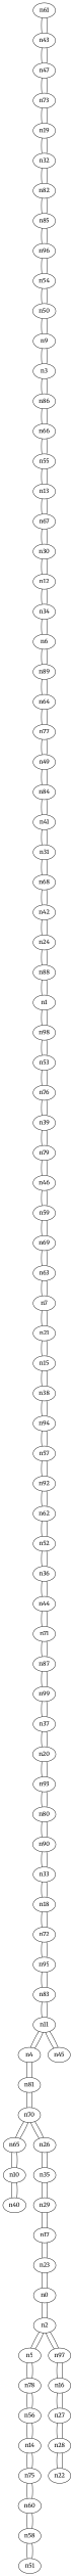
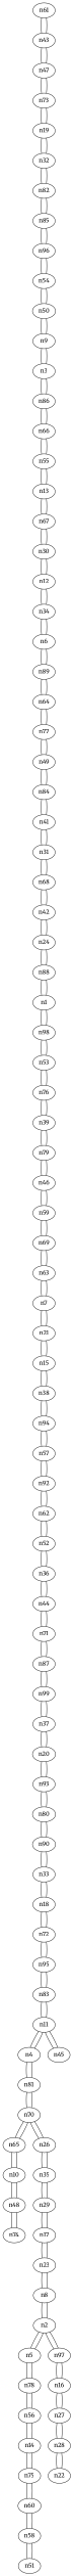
  graph {
    fontname=Merriweather
    node [fontname=Merriweather]
    edge [fontname=Merriweather]
    n61
    n43
    n1
    n88
    n98
    n24
    n53
    n2
    n5
-   n8 [label=n0]
+   n8
    n97
    n78
    n23
    n16
    n3
    n9
    n86
    n50
    n66
    n4
    n11
    n81
    n45
    n83
    n70
    n56
    n6
    n34
    n89
    n12
    n64
    n7
    n21
    n63
    n15
    n69
    n17
    n54
    n10
-   n48 [label=n40]
+   n48
    n65
+   n74
    n95
    n30
    n67
    n13
    n55
    n14
    n75
    n60
    n38
    n94
    n27
    n28
    n29
    n35
    n18
    n33
    n72
    n90
    n19
    n32
    n73
    n82
    n47
    n20
    n37
    n93
    n99
    n80
    n22
    n42
    n68
    n26
    n31
    n41
    n84
    n85
    n36
    n44
    n52
    n71
    n62
    n87
    n57
    n39
    n76
    n79
    n46
    n49
    n59
    n77
    n96
    n51
    n58
    n92
    n61 -- n43
    n43 -- n61
    n43 -- n47
    n1 -- n88
    n1 -- n98
    n88 -- n1
    n88 -- n24
    n98 -- n1
    n98 -- n53
    n24 -- n88
    n24 -- n42
    n53 -- n98
    n53 -- n76
    n2 -- n5
    n2 -- n8
    n2 -- n97
    n5 -- n2
    n5 -- n78
    n8 -- n2
    n8 -- n23
    n97 -- n2
    n97 -- n16
    n78 -- n5
    n78 -- n56
    n23 -- n8
    n23 -- n17
    n16 -- n97
    n16 -- n27
    n3 -- n9
    n3 -- n86
    n9 -- n3
    n9 -- n50
    n86 -- n3
    n86 -- n66
    n50 -- n9
    n50 -- n54
    n66 -- n86
    n66 -- n55
    n4 -- n11
    n4 -- n81
    n11 -- n4
    n11 -- n45
    n11 -- n83
    n81 -- n4
    n81 -- n70
    n45 -- n11
    n83 -- n11
    n83 -- n95
    n70 -- n81
    n70 -- n65
    n70 -- n26
    n56 -- n78
    n56 -- n14
    n6 -- n34
    n6 -- n89
    n34 -- n6
    n34 -- n12
    n89 -- n6
    n89 -- n64
    n12 -- n34
    n12 -- n30
    n64 -- n89
    n64 -- n77
    n7 -- n21
    n7 -- n63
    n21 -- n7
    n21 -- n15
    n63 -- n7
    n63 -- n69
    n15 -- n21
    n15 -- n38
    n69 -- n63
    n69 -- n59
    n17 -- n23
    n17 -- n29
    n54 -- n50
    n54 -- n96
    n10 -- n48
    n10 -- n65
    n48 -- n10
+   n48 -- n74
    n65 -- n70
    n65 -- n10
+   n74 -- n48
    n95 -- n83
    n95 -- n72
    n30 -- n12
    n30 -- n67
    n67 -- n30
    n67 -- n13
    n13 -- n67
    n13 -- n55
    n55 -- n66
    n55 -- n13
    n14 -- n56
    n14 -- n75
    n75 -- n14
    n75 -- n60
    n60 -- n75
    n60 -- n58
    n38 -- n15
    n38 -- n94
    n94 -- n38
    n94 -- n57
    n27 -- n16
    n27 -- n28
    n28 -- n27
    n28 -- n22
    n29 -- n17
    n29 -- n35
    n35 -- n29
    n35 -- n26
    n18 -- n33
    n18 -- n72
    n33 -- n18
    n33 -- n90
    n72 -- n95
    n72 -- n18
    n90 -- n33
    n90 -- n80
    n19 -- n32
    n19 -- n73
    n32 -- n19
    n32 -- n82
    n73 -- n19
    n73 -- n47
    n82 -- n32
    n82 -- n85
    n47 -- n43
    n47 -- n73
    n20 -- n37
    n20 -- n93
    n37 -- n20
    n37 -- n99
    n93 -- n20
    n93 -- n80
    n99 -- n37
    n99 -- n87
    n80 -- n90
    n80 -- n93
    n22 -- n28
    n42 -- n24
    n42 -- n68
    n68 -- n42
    n68 -- n31
    n26 -- n70
    n26 -- n35
    n31 -- n68
    n31 -- n41
    n41 -- n31
    n41 -- n84
    n84 -- n41
    n84 -- n49
    n85 -- n82
    n85 -- n96
    n36 -- n44
    n36 -- n52
    n44 -- n36
    n44 -- n71
    n52 -- n36
    n52 -- n62
    n71 -- n44
    n71 -- n87
    n62 -- n52
    n62 -- n92
    n87 -- n99
    n87 -- n71
    n57 -- n94
    n57 -- n92
    n39 -- n76
    n39 -- n79
    n76 -- n53
    n76 -- n39
    n79 -- n39
    n79 -- n46
    n46 -- n79
    n46 -- n59
    n49 -- n84
    n49 -- n77
    n59 -- n69
    n59 -- n46
    n77 -- n64
    n77 -- n49
    n96 -- n54
    n96 -- n85
    n51 -- n58
    n58 -- n60
    n58 -- n51
    n92 -- n62
    n92 -- n57
  }
